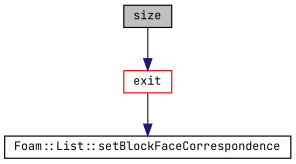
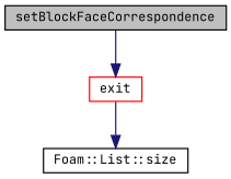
  digraph {
    fontname="JetBrains Mono"
    rankdir=TB
    node [color=black fontname="JetBrains Mono" fontsize=10 shape=record]
    edge [color=midnightblue fontname="JetBrains Mono" fontsize=10 labelfontname=Helvetica labelfontsize=10 style=solid]
-   n1 [fillcolor=grey75 fontcolor=black height=0.2 label=size style=filled width=0.4]
+   n1 [fillcolor=grey75 fontcolor=black height=0.2 label=setBlockFaceCorrespondence style=filled width=0.4]
    n2 [color=red height=0.2 label=exit width=0.4]
-   n3 [height=0.2 label="Foam::List::setBlockFaceCorrespondence" width=0.4]
+   n3 [height=0.2 label="Foam::List::size" width=0.4]
    n1 -> n2
    n2 -> n3
  }
